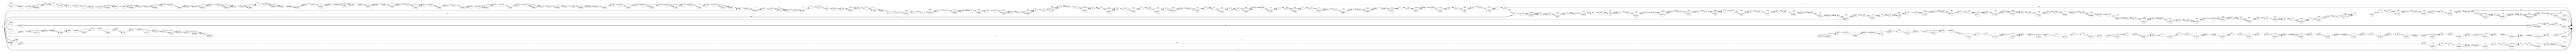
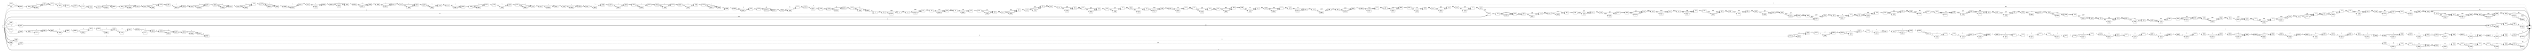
  digraph {
    fontname="Fira Sans"
    rankdir=LR
    node [fontname="Fira Sans" shape=rectangle]
    edge [fontname="Fira Sans" style=dotted]
    2
    83
    107
    47276
    290
    311
    47296
    455
    482
    47322
    553
    574
    47342
    601
    640
    47380
    670
    691
    47400
    724
    745
    47420
    899
    1
    969
    990
    47440
    1038
    1059
    47460
    1062
    1083
    47480
    1098
    1119
    47500
    1140
    47520
    1203
    1224
    47540
    1341
    1362
    47560
    1503
    1548
    47604
    1596
    1617
    47624
    1647
    1668
    47644
    1674
    1698
    47667
    1757
    1789
    47698
    2061
    2082
    47718
    2088
    2122
    47751
    2187
    2238
    47801
    2259
    2304
    47845
    2307
    2328
    47865
    2529
    2562
    47897
    2609
    2681
    2805
    2826
    42610
    2969
    2990
    42630
    3066
    3087
    42650
    3132
    3153
    42670
    3192
    3213
    42690
    3236
    3257
    42710
    3267
    3315
    42757
    3321
    3342
    42777
    3384
    3405
    42797
    3414
    3474
    42856
    3495
    3518
    42878
    3549
    3576
    42904
    3699
    3734
    42919
    3847
    3868
    42958
    4072
    4093
    42978
    4101
    4159
    43035
    4188
    4218
    43064
    4221
    4293
    43135
    4326
    43167
    4362
    43202
    4371
    4392
    43222
    4527
    4559
    43253
    4566
    4596
    43282
    4654
    4675
    43303
    4718
    4773
    43357
    4836
    4857
    43377
    4872
    4893
    43397
    4923
    4944
    43417
    4947
    4968
    43437
    4998
    5019
    43457
    5034
    5055
    43477
    5076
    43497
    5100
    5160
    43556
+   5199
    5220
    43576
    5361
    5382
    43596
    5388
    5409
    43616
    5451
    5483
    43647
    5560
    5780
    5801
    43667
    5822
    43687
    5867
    5896
    43715
    5982
    46393
    48930
    7640
    7641
    8839
    8860
    17964
    11963
    19622
    21332
    21333
    21453
    21474
    46413
    21501
    21522
    46433
    21549
    21570
    46453
    21597
    21618
    46473
    21657
    21678
    46493
    21837
    21858
    46513
    21943
    21964
    46533
    21986
    22007
    46553
    22029
    22050
    46573
    22092
    22113
    46593
    22179
    22203
    46616
    22209
    22233
    46639
    22275
    22296
    46659
    22322
    22355
    46691
    22437
    22458
    46711
    22659
    22680
    46731
    22722
    22743
    46751
    22839
    22860
    46771
    23132
    23153
    46791
    23343
    23364
    46811
    23368
    23389
    46831
    23432
    23521
    46919
    23677
    23698
    46939
    23789
    23824
    46973
    23935
    23968
    47005
    23977
    23998
    47025
    24013
    24034
    47045
    24073
    24110
    47081
    24178
    24199
    47101
    24208
    24229
    47121
    24284
    24294
    24315
    47141
    24403
    24424
    47161
    24493
    24514
    47181
    24547
    24568
    47201
    24574
    24598
    47224
    24634
    24664
    47253
    24728
    24752
    24809
    37471
    24824
    24845
    37491
    24968
    24989
    37511
    25208
    25229
    37531
    25355
    25376
    42590
    25642
    26307
    26328
    37551
    26340
    26361
    37571
    26382
    37591
    26481
    26502
    37611
    26505
    26526
    37631
    26610
    26631
    37651
    26640
    26661
    37671
    26728
    26749
    37691
    26815
    26836
    37711
    28703
    28724
    37731
    28784
    28838
    37784
    28907
    28931
    37807
    28961
    29002
    37847
    29009
    29030
    37867
    29088
    29109
    37887
    29178
    29199
    37907
    29213
    29234
    37927
    29255
    29276
    37947
    29375
    29396
    37967
    29429
    29459
    37996
    29492
    29519
    38022
    29821
    29842
    38042
    29891
    29912
    38062
    29960
    30686
    36667
    36668
    36684
    36705
    42400
    36762
    36786
    42423
    36822
    36843
    42443
    36846
    36867
    42463
    36915
    42510
    36948
    36969
    42530
    36978
    36999
    42550
    37089
    37110
    42570
    42380
    54517
    54587
    54608
    54947
    54643
    54664
    54967
    54729
    54753
    54985
    54810
    54831
    55005
    54843
    54878
    55039
    54911
    60614
    54927
    0
    2 -> 83 [label=2869]
    83 -> 107 [label=2560 style=solid]
    83 -> 47276 [label=309 style=solid]
    107 -> 290 [label=2869 style=solid]
    47276 -> 107 [label=309]
    290 -> 311 [label=2560]
    290 -> 47296 [label=309 style=solid]
    311 -> 455 [label=2869]
    47296 -> 311 [label=309 style=bold]
    455 -> 482 [label=2560 style=solid]
    455 -> 47322 [label=309 style=solid]
    482 -> 553 [label=2869 style=bold]
    47322 -> 482 [label=309 style=bold]
    553 -> 574 [label=2560 style=solid]
    553 -> 47342 [label=309]
    574 -> 601 [label=2869]
    47342 -> 574 [label=309]
    601 -> 640 [label=2560 style=bold]
    601 -> 47380 [label=309]
    640 -> 670 [label=2869 style=solid]
    47380 -> 640 [label=309 style=bold]
    670 -> 691 [label=2560 style=bold]
    670 -> 47400 [label=309 style=bold]
    691 -> 724 [label=2869]
    47400 -> 691 [label=309 style=bold]
    724 -> 745 [label=2560 style=bold]
    724 -> 47420 [label=309]
    745 -> 899 [label=2869 style=bold]
    47420 -> 745 [label=309 style=bold]
    899 -> 1 [label=1]
    899 -> 969 [label=2868]
    969 -> 990 [label=2559 style=bold]
    969 -> 47440 [label=309]
    990 -> 1038 [label=2868 style=bold]
    47440 -> 990 [label=309 style=solid]
    1038 -> 1059 [label=2559 style=bold]
    1038 -> 47460 [label=309]
    1059 -> 1062 [label=2868]
    47460 -> 1059 [label=309 style=bold]
    1062 -> 1083 [label=2559 style=solid]
    1062 -> 47480 [label=309 style=solid]
    1083 -> 1098 [label=2868 style=solid]
    47480 -> 1083 [label=309]
    1098 -> 1119 [label=2559 style=solid]
    1098 -> 47500 [label=309 style=solid]
    1119 -> 1140 [label=2559 style=solid]
    1119 -> 47520 [label=309 style=bold]
    47500 -> 1119 [label=309]
    1140 -> 1203 [label=2868 style=bold]
    47520 -> 1140 [label=309 style=solid]
    1203 -> 1224 [label=2559 style=solid]
    1203 -> 47540 [label=309 style=solid]
    1224 -> 1341 [label=2868 style=bold]
    47540 -> 1224 [label=309]
    1341 -> 1362 [label=2559 style=solid]
    1341 -> 47560 [label=309 style=bold]
    1362 -> 1503 [label=2868 style=bold]
    47560 -> 1362 [label=309]
    1503 -> 1548 [label=2559 style=bold]
    1503 -> 47604 [label=309]
    1548 -> 1596 [label=2868 style=bold]
    47604 -> 1548 [label=309 style=bold]
    1596 -> 1617 [label=2559]
    1596 -> 47624 [label=309 style=bold]
    1617 -> 1647 [label=2868]
    47624 -> 1617 [label=309 style=bold]
    1647 -> 1668 [label=2559 style=bold]
    1647 -> 47644 [label=309 style=solid]
    1668 -> 1674 [label=2868 style=solid]
    47644 -> 1668 [label=309 style=solid]
    1674 -> 1698 [label=2559 style=solid]
    1674 -> 47667 [label=309]
    1698 -> 1757 [label=2868 style=solid]
    47667 -> 1698 [label=309 style=bold]
    1757 -> 1789 [label=2559]
    1757 -> 47698 [label=309 style=solid]
    1789 -> 2061 [label=2868 style=bold]
    47698 -> 1789 [label=309]
    2061 -> 2082 [label=2559 style=solid]
    2061 -> 47718 [label=309 style=solid]
    2082 -> 2088 [label=2868]
    47718 -> 2082 [label=309 style=bold]
    2088 -> 2122 [label=2559 style=bold]
    2088 -> 47751 [label=309]
    2122 -> 2187 [label=2868]
    47751 -> 2122 [label=309]
    2187 -> 2238 [label=2559 style=bold]
    2187 -> 47801 [label=309]
    2238 -> 2259 [label=2868 style=solid]
    47801 -> 2238 [label=309 style=solid]
    2259 -> 2304 [label=2559 style=solid]
    2259 -> 47845 [label=309 style=solid]
    2304 -> 2307 [label=2868]
    47845 -> 2304 [label=309]
    2307 -> 2328 [label=2559 style=solid]
    2307 -> 47865 [label=309 style=solid]
    2328 -> 2529 [label=2868]
    47865 -> 2328 [label=309 style=solid]
    2529 -> 2562 [label=2559 style=solid]
    2529 -> 47897 [label=309]
    2562 -> 2609 [label=2868]
    47897 -> 2562 [label=309 style=bold]
    2609 -> 1 [label=309 style=solid]
    2609 -> 2681 [label=2559 style=solid]
    2681 -> 2805 [label=39132]
    2805 -> 2826 [label=2559 style=bold]
    2805 -> 42610 [label=36573 style=solid]
    2826 -> 2969 [label=39132 style=bold]
    42610 -> 2826 [label=36573 style=bold]
    2969 -> 2990 [label=2559 style=solid]
    2969 -> 42630 [label=36573]
    2990 -> 3066 [label=39132 style=bold]
    42630 -> 2990 [label=36573]
    3066 -> 3087 [label=2559 style=solid]
    3066 -> 42650 [label=36573 style=solid]
    3087 -> 3132 [label=39132 style=solid]
    42650 -> 3087 [label=36573]
    3132 -> 3153 [label=2559]
    3132 -> 42670 [label=36573 style=solid]
    3153 -> 3192 [label=39132]
    42670 -> 3153 [label=36573 style=bold]
    3192 -> 3213 [label=2559 style=solid]
    3192 -> 42690 [label=36573]
    3213 -> 3236 [label=39132 style=bold]
    42690 -> 3213 [label=36573]
    3236 -> 3257 [label=2559 style=bold]
    3236 -> 42710 [label=36573]
    3257 -> 3267 [label=39132 style=bold]
    42710 -> 3257 [label=36573 style=bold]
    3267 -> 3315 [label=2559 style=solid]
    3267 -> 42757 [label=36573]
    3315 -> 3321 [label=39132 style=solid]
    42757 -> 3315 [label=36573]
    3321 -> 3342 [label=2559 style=bold]
    3321 -> 42777 [label=36573]
    3342 -> 3384 [label=39132]
    42777 -> 3342 [label=36573 style=solid]
    3384 -> 3405 [label=2559]
    3384 -> 42797 [label=36573 style=solid]
    3405 -> 3414 [label=39132 style=solid]
    42797 -> 3405 [label=36573 style=bold]
    3414 -> 3474 [label=2559]
    3414 -> 42856 [label=36573]
    3474 -> 3495 [label=39132 style=solid]
    42856 -> 3474 [label=36573]
    3495 -> 3518 [label=2559 style=solid]
    3495 -> 42878 [label=36573]
    3518 -> 3549 [label=39132 style=bold]
    42878 -> 3518 [label=36573]
    3549 -> 3576 [label=2559]
    3549 -> 42904 [label=36573 style=solid]
    3576 -> 3699 [label=39132 style=bold]
    42904 -> 3576 [label=36573 style=bold]
    3699 -> 3734 [label=2559]
    3699 -> 42919 [label=36573 style=bold]
    3734 -> 3847 [label=39136 style=solid]
    42919 -> 3734 [label=36577]
    3847 -> 3868 [label=81 style=solid]
    3847 -> 42958 [label=36573]
    3868 -> 4072 [label=39136 style=bold]
    42958 -> 3868 [label=36573 style=solid]
    4072 -> 4093 [label=2559 style=solid]
    4072 -> 42978 [label=36577 style=bold]
    4093 -> 4101 [label=39136]
    42978 -> 4093 [label=36577 style=solid]
    4101 -> 4159 [label=2559 style=bold]
    4101 -> 43035 [label=36577 style=solid]
    4159 -> 4188 [label=39136 style=bold]
    43035 -> 4159 [label=36577]
    4188 -> 4218 [label=2559]
    4188 -> 43064 [label=36577 style=bold]
    4218 -> 4221 [label=39136 style=solid]
    43064 -> 4218 [label=36577]
    4221 -> 4293 [label=2559 style=bold]
    4221 -> 43135 [label=36577 style=solid]
    4293 -> 4326 [label=2559]
    4293 -> 43167 [label=36577]
    43135 -> 4293 [label=36577]
    4326 -> 4362 [label=2559 style=bold]
    4326 -> 43202 [label=36577 style=solid]
    43167 -> 4326 [label=36577 style=bold]
    4362 -> 4371 [label=39136 style=solid]
    43202 -> 4362 [label=36577 style=solid]
    4371 -> 4392 [label=2559]
    4371 -> 43222 [label=36577]
    4392 -> 4527 [label=39136 style=solid]
    43222 -> 4392 [label=36577 style=solid]
    4527 -> 4559 [label=2559 style=solid]
    4527 -> 43253 [label=36577]
    4559 -> 4566 [label=39136 style=solid]
    43253 -> 4559 [label=36577]
    4566 -> 4596 [label=2559 style=solid]
    4566 -> 43282 [label=36577 style=bold]
    4596 -> 4654 [label=39136 style=bold]
    43282 -> 4596 [label=36577]
    4654 -> 4675 [label=2559]
    4654 -> 43303 [label=36577]
    4675 -> 4718 [label=39136 style=bold]
    43303 -> 4675 [label=36577 style=solid]
    4718 -> 4773 [label=2559 style=bold]
    4718 -> 43357 [label=36577]
    4773 -> 4836 [label=39136 style=bold]
    43357 -> 4773 [label=36577 style=solid]
    4836 -> 4857 [label=2559 style=solid]
    4836 -> 43377 [label=36577 style=solid]
    4857 -> 4872 [label=39136 style=solid]
    43377 -> 4857 [label=36577 style=solid]
    4872 -> 4893 [label=2559]
    4872 -> 43397 [label=36577 style=bold]
    4893 -> 4923 [label=39136 style=solid]
    43397 -> 4893 [label=36577 style=solid]
    4923 -> 4944 [label=2559 style=bold]
    4923 -> 43417 [label=36577 style=solid]
    4944 -> 4947 [label=39136 style=bold]
    43417 -> 4944 [label=36577 style=solid]
    4947 -> 4968 [label=2559]
    4947 -> 43437 [label=36577 style=bold]
    4968 -> 4998 [label=39136 style=solid]
    43437 -> 4968 [label=36577 style=solid]
    4998 -> 5019 [label=2559]
    4998 -> 43457 [label=36577]
    5019 -> 5034 [label=39136 style=solid]
    43457 -> 5019 [label=36577 style=bold]
    5034 -> 5055 [label=2559]
    5034 -> 43477 [label=36577 style=bold]
    5055 -> 5076 [label=2559 style=solid]
    5055 -> 43497 [label=36577]
    43477 -> 5055 [label=36577 style=bold]
    5076 -> 5100 [label=39136 style=solid]
    43497 -> 5076 [label=36577]
    5100 -> 5160 [label=2559 style=bold]
    5100 -> 43556 [label=36577]
+   5160 -> 5199 [label=39136 style=bold]
    43556 -> 5160 [label=36577 style=bold]
+   5199 -> 5220 [label=2559 style=solid]
+   5199 -> 43576 [label=36577 style=solid]
    5220 -> 5361 [label=39136 style=solid]
    43576 -> 5220 [label=36577 style=solid]
    5361 -> 5382 [label=2559 style=solid]
    5361 -> 43596 [label=36577 style=solid]
    5382 -> 5388 [label=39136 style=solid]
    43596 -> 5382 [label=36577 style=solid]
    5388 -> 5409 [label=2559 style=solid]
    5388 -> 43616 [label=36577 style=solid]
    5409 -> 5451 [label=39136 style=bold]
    43616 -> 5409 [label=36577 style=solid]
    5451 -> 5483 [label=2559]
    5451 -> 43647 [label=36577 style=solid]
    5483 -> 5560 [label=39136 style=bold]
    43647 -> 5483 [label=36577]
    5560 -> 1 [label=40 style=bold]
    5560 -> 5780 [label=39096]
    5780 -> 5801 [label=2519 style=bold]
    5780 -> 43667 [label=36577 style=solid]
    5801 -> 5822 [label=2519]
    5801 -> 43687 [label=36577 style=bold]
    43667 -> 5801 [label=36577 style=solid]
    5822 -> 5867 [label=39096 style=bold]
    43687 -> 5822 [label=36577 style=solid]
    5867 -> 5896 [label=2519 style=bold]
    5867 -> 43715 [label=36577 style=bold]
    5896 -> 5982 [label=39096]
    43715 -> 5896 [label=36577 style=bold]
    5982 -> 1 [label=2519 style=bold]
    5982 -> 46393 [label=36577]
    46393 -> 1 [label=36573]
    46393 -> 48930 [label=4 style=bold]
    48930 -> 1 [label=4 style=solid]
    7640 -> 7641 [label=1]
    7641 -> 8839 [label=50 style=bold]
    8839 -> 8860 [label=1 style=bold]
    8839 -> 17964 [label=49 style=bold]
    8860 -> 11963 [label=50 style=bold]
    17964 -> 8860 [label=49]
    11963 -> 1 [label=1]
    11963 -> 19622 [label=49 style=solid]
    19622 -> 1 [label=49]
    21332 -> 21333 [label=1 style=bold]
    21333 -> 21453 [label=310]
    21453 -> 21474 [label=1 style=bold]
    21453 -> 46413 [label=309 style=bold]
    21474 -> 21501 [label=310 style=bold]
    46413 -> 21474 [label=309 style=solid]
    21501 -> 21522 [label=1 style=solid]
    21501 -> 46433 [label=309]
    21522 -> 21549 [label=310 style=solid]
    46433 -> 21522 [label=309 style=solid]
    21549 -> 21570 [label=1]
    21549 -> 46453 [label=309]
    21570 -> 21597 [label=310]
    46453 -> 21570 [label=309 style=solid]
    21597 -> 21618 [label=1 style=bold]
    21597 -> 46473 [label=309 style=solid]
    21618 -> 21657 [label=310]
    46473 -> 21618 [label=309]
    21657 -> 21678 [label=1 style=bold]
    21657 -> 46493 [label=309 style=solid]
    21678 -> 21837 [label=310 style=bold]
    46493 -> 21678 [label=309 style=solid]
    21837 -> 21858 [label=1 style=bold]
    21837 -> 46513 [label=309 style=bold]
    21858 -> 21943 [label=310 style=bold]
    46513 -> 21858 [label=309]
    21943 -> 21964 [label=1]
    21943 -> 46533 [label=309]
    21964 -> 21986 [label=310 style=bold]
    46533 -> 21964 [label=309 style=bold]
    21986 -> 22007 [label=1 style=bold]
    21986 -> 46553 [label=309 style=solid]
    22007 -> 22029 [label=310]
    46553 -> 22007 [label=309 style=bold]
    22029 -> 22050 [label=1 style=bold]
    22029 -> 46573 [label=309 style=bold]
    22050 -> 22092 [label=310]
    46573 -> 22050 [label=309 style=bold]
    22092 -> 22113 [label=1 style=bold]
    22092 -> 46593 [label=309 style=bold]
    22113 -> 22179 [label=310]
    46593 -> 22113 [label=309 style=solid]
    22179 -> 22203 [label=1 style=bold]
    22179 -> 46616 [label=309 style=bold]
    22203 -> 22209 [label=310]
    46616 -> 22203 [label=309]
    22209 -> 22233 [label=1]
    22209 -> 46639 [label=309 style=bold]
    22233 -> 22275 [label=310]
    46639 -> 22233 [label=309 style=bold]
    22275 -> 22296 [label=1 style=solid]
    22275 -> 46659 [label=309]
    22296 -> 22322 [label=310 style=solid]
    46659 -> 22296 [label=309]
    22322 -> 22355 [label=1 style=bold]
    22322 -> 46691 [label=309]
    22355 -> 22437 [label=310]
    46691 -> 22355 [label=309]
    22437 -> 22458 [label=1 style=solid]
    22437 -> 46711 [label=309]
    22458 -> 22659 [label=310 style=solid]
    46711 -> 22458 [label=309 style=solid]
    22659 -> 22680 [label=1 style=solid]
    22659 -> 46731 [label=309]
    22680 -> 22722 [label=310 style=solid]
    46731 -> 22680 [label=309 style=bold]
    22722 -> 22743 [label=1 style=bold]
    22722 -> 46751 [label=309 style=solid]
    22743 -> 22839 [label=310 style=solid]
    46751 -> 22743 [label=309 style=bold]
    22839 -> 22860 [label=1]
    22839 -> 46771 [label=309 style=bold]
    22860 -> 23132 [label=310 style=solid]
    46771 -> 22860 [label=309 style=solid]
    23132 -> 23153 [label=1]
    23132 -> 46791 [label=309]
    23153 -> 23343 [label=310 style=solid]
    46791 -> 23153 [label=309 style=bold]
    23343 -> 23364 [label=1 style=bold]
    23343 -> 46811 [label=309 style=bold]
    23364 -> 23368 [label=310]
    46811 -> 23364 [label=309 style=solid]
    23368 -> 23389 [label=1]
    23368 -> 46831 [label=309]
    23389 -> 23432 [label=310 style=solid]
    46831 -> 23389 [label=309 style=solid]
    23432 -> 23521 [label=1 style=bold]
    23432 -> 46919 [label=309 style=bold]
    23521 -> 23677 [label=310 style=solid]
    46919 -> 23521 [label=309 style=solid]
    23677 -> 23698 [label=1 style=solid]
    23677 -> 46939 [label=309]
    23698 -> 23789 [label=310]
    46939 -> 23698 [label=309]
    23789 -> 23824 [label=1 style=solid]
    23789 -> 46973 [label=309 style=solid]
    23824 -> 23935 [label=310 style=bold]
    46973 -> 23824 [label=309 style=solid]
    23935 -> 23968 [label=1]
    23935 -> 47005 [label=309]
    23968 -> 23977 [label=310 style=solid]
    47005 -> 23968 [label=309]
    23977 -> 23998 [label=1 style=solid]
    23977 -> 47025 [label=309 style=solid]
    23998 -> 24013 [label=310 style=bold]
    47025 -> 23998 [label=309 style=solid]
    24013 -> 24034 [label=1 style=solid]
    24013 -> 47045 [label=309 style=bold]
    24034 -> 24073 [label=310 style=bold]
    47045 -> 24034 [label=309]
    24073 -> 24110 [label=1 style=bold]
    24073 -> 47081 [label=309 style=bold]
    24110 -> 24178 [label=310 style=bold]
    47081 -> 24110 [label=309 style=solid]
    24178 -> 24199 [label=1 style=solid]
    24178 -> 47101 [label=309]
    24199 -> 24208 [label=310 style=solid]
    47101 -> 24199 [label=309 style=solid]
    24208 -> 24229 [label=1 style=bold]
    24208 -> 47121 [label=309 style=bold]
    24229 -> 24284 [label=310]
    47121 -> 24229 [label=309]
    24284 -> 24294 [label=350]
    24294 -> 24315 [label=41]
    24294 -> 47141 [label=309 style=bold]
    24315 -> 24403 [label=350 style=solid]
    47141 -> 24315 [label=309 style=bold]
    24403 -> 24424 [label=41 style=bold]
    24403 -> 47161 [label=309]
    24424 -> 24493 [label=350]
    47161 -> 24424 [label=309 style=bold]
    24493 -> 24514 [label=41]
    24493 -> 47181 [label=309 style=bold]
    24514 -> 24547 [label=350 style=solid]
    47181 -> 24514 [label=309 style=solid]
    24547 -> 24568 [label=41]
    24547 -> 47201 [label=309]
    24568 -> 24574 [label=350 style=bold]
    47201 -> 24568 [label=309]
    24574 -> 24598 [label=41 style=bold]
    24574 -> 47224 [label=309 style=solid]
    24598 -> 24634 [label=350 style=solid]
    47224 -> 24598 [label=309]
    24634 -> 24664 [label=41 style=solid]
    24634 -> 47253 [label=309 style=bold]
    24664 -> 2 [label=350 style=solid]
    47253 -> 24664 [label=309]
    24728 -> 24752 [label=6]
    24752 -> 24809 [label=2 style=bold]
    24752 -> 37471 [label=4 style=bold]
    24809 -> 24824 [label=6 style=solid]
    37471 -> 24809 [label=4]
    24824 -> 24845 [label=2]
    24824 -> 37491 [label=4]
    24845 -> 24968 [label=6 style=bold]
    37491 -> 24845 [label=4 style=bold]
    24968 -> 24989 [label=2 style=solid]
    24968 -> 37511 [label=4 style=bold]
    24989 -> 25208 [label=6 style=solid]
    37511 -> 24989 [label=4]
    25208 -> 25229 [label=3]
    25208 -> 37531 [label=3 style=solid]
    25229 -> 25355 [label=6]
    37531 -> 25229 [label=3 style=solid]
    25355 -> 25376 [label=5 style=bold]
    25355 -> 42590 [label=1 style=solid]
    25376 -> 25642 [label=6]
    42590 -> 25376 [label=1 style=solid]
    25642 -> 1 [label=1]
    25642 -> 26307 [label=5 style=bold]
    26307 -> 26328 [label=2 style=solid]
    26307 -> 37551 [label=3 style=solid]
    26328 -> 26340 [label=5]
    37551 -> 26328 [label=3 style=solid]
    26340 -> 26361 [label=2]
    26340 -> 37571 [label=3 style=solid]
    26361 -> 26382 [label=2 style=bold]
    26361 -> 37591 [label=3]
    37571 -> 26361 [label=3 style=bold]
    26382 -> 26481 [label=5]
    37591 -> 26382 [label=3 style=bold]
    26481 -> 26502 [label=2 style=bold]
    26481 -> 37611 [label=3]
    26502 -> 26505 [label=5 style=solid]
    37611 -> 26502 [label=3]
    26505 -> 26526 [label=2]
    26505 -> 37631 [label=3]
    26526 -> 26610 [label=5 style=solid]
    37631 -> 26526 [label=3]
    26610 -> 26631 [label=2]
    26610 -> 37651 [label=3 style=bold]
    26631 -> 26640 [label=5]
    37651 -> 26631 [label=3]
    26640 -> 26661 [label=2 style=bold]
    26640 -> 37671 [label=3 style=solid]
    26661 -> 26728 [label=5]
    37671 -> 26661 [label=3]
    26728 -> 26749 [label=2]
    26728 -> 37691 [label=3 style=bold]
    26749 -> 26815 [label=5 style=bold]
    37691 -> 26749 [label=3 style=bold]
    26815 -> 26836 [label=2]
    26815 -> 37711 [label=3]
    26836 -> 28703 [label=5 style=solid]
    37711 -> 26836 [label=3 style=bold]
    28703 -> 28724 [label=2]
    28703 -> 37731 [label=3 style=solid]
    28724 -> 28784 [label=5 style=solid]
    37731 -> 28724 [label=3 style=bold]
    28784 -> 28838 [label=2]
    28784 -> 37784 [label=3 style=solid]
    28838 -> 28907 [label=5]
    37784 -> 28838 [label=3 style=bold]
    28907 -> 28931 [label=2 style=solid]
    28907 -> 37807 [label=3]
    28931 -> 28961 [label=5]
    37807 -> 28931 [label=3 style=solid]
    28961 -> 29002 [label=2 style=bold]
    28961 -> 37847 [label=3]
    29002 -> 29009 [label=5 style=bold]
    37847 -> 29002 [label=3 style=bold]
    29009 -> 29030 [label=2 style=bold]
    29009 -> 37867 [label=3 style=bold]
    29030 -> 29088 [label=5]
    37867 -> 29030 [label=3]
    29088 -> 29109 [label=2]
    29088 -> 37887 [label=3 style=bold]
    29109 -> 29178 [label=5 style=bold]
    37887 -> 29109 [label=3 style=solid]
    29178 -> 29199 [label=2 style=solid]
    29178 -> 37907 [label=3 style=solid]
    29199 -> 29213 [label=5 style=solid]
    37907 -> 29199 [label=3]
    29213 -> 29234 [label=2]
    29213 -> 37927 [label=3 style=solid]
    29234 -> 29255 [label=5 style=solid]
    37927 -> 29234 [label=3 style=bold]
    29255 -> 29276 [label=2 style=solid]
    29255 -> 37947 [label=3 style=solid]
    29276 -> 29375 [label=5 style=solid]
    37947 -> 29276 [label=3]
    29375 -> 29396 [label=2 style=bold]
    29375 -> 37967 [label=3]
    29396 -> 29429 [label=5]
    37967 -> 29396 [label=3 style=solid]
    29429 -> 29459 [label=2]
    29429 -> 37996 [label=3]
    29459 -> 29492 [label=5 style=solid]
    37996 -> 29459 [label=3 style=solid]
    29492 -> 29519 [label=2 style=bold]
    29492 -> 38022 [label=3]
    29519 -> 29821 [label=5]
    38022 -> 29519 [label=3]
    29821 -> 29842 [label=2]
    29821 -> 38042 [label=3 style=solid]
    29842 -> 29891 [label=5 style=solid]
    38042 -> 29842 [label=3 style=bold]
    29891 -> 29912 [label=2]
    29891 -> 38062 [label=3 style=solid]
    29912 -> 29960 [label=5]
    38062 -> 29912 [label=3 style=bold]
    29960 -> 1 [label=3 style=bold]
    29960 -> 30686 [label=2]
    30686 -> 1 [label=2 style=bold]
    36667 -> 1 [label=2]
    36668 -> 36684 [label=4]
    36684 -> 36705 [label=3 style=bold]
    36684 -> 42400 [label=1 style=solid]
    36705 -> 36762 [label=4 style=bold]
    42400 -> 36705 [label=1 style=solid]
    36762 -> 36786 [label=3]
    36762 -> 42423 [label=1 style=bold]
    36786 -> 36822 [label=4]
    42423 -> 36786 [label=1 style=bold]
    36822 -> 36843 [label=3 style=solid]
    36822 -> 42443 [label=1 style=solid]
    36843 -> 36846 [label=4]
    42443 -> 36843 [label=1 style=solid]
    36846 -> 36867 [label=3 style=solid]
    36846 -> 42463 [label=1 style=solid]
    36867 -> 36915 [label=3]
    36867 -> 42510 [label=1 style=bold]
    42463 -> 36867 [label=1]
    36915 -> 36948 [label=4]
    42510 -> 36915 [label=1 style=solid]
    36948 -> 36969 [label=3 style=bold]
    36948 -> 42530 [label=1]
    36969 -> 36978 [label=4 style=bold]
    42530 -> 36969 [label=1]
    36978 -> 36999 [label=3 style=bold]
    36978 -> 42550 [label=1 style=bold]
    36999 -> 37089 [label=4 style=bold]
    42550 -> 36999 [label=1 style=solid]
    37089 -> 37110 [label=3 style=bold]
    37089 -> 42570 [label=1 style=solid]
    37110 -> 24728 [label=4 style=bold]
    42570 -> 37110 [label=1 style=solid]
    42380 -> 36668 [label=1]
    54517 -> 54587 [label=726]
    54587 -> 54608 [label=725]
    54587 -> 54947 [label=1 style=solid]
    54608 -> 54643 [label=726]
    54947 -> 54608 [label=1 style=solid]
    54643 -> 54664 [label=725 style=solid]
    54643 -> 54967 [label=1 style=solid]
    54664 -> 54729 [label=726 style=bold]
    54967 -> 54664 [label=1 style=bold]
    54729 -> 54753 [label=725]
    54729 -> 54985 [label=1]
    54753 -> 54810 [label=726]
    54985 -> 54753 [label=1]
    54810 -> 54831 [label=725 style=bold]
    54810 -> 55005 [label=1 style=bold]
    54831 -> 54843 [label=726]
    55005 -> 54831 [label=1 style=solid]
    54843 -> 54878 [label=725 style=solid]
    54843 -> 55039 [label=1 style=bold]
    54878 -> 54911 [label=726 style=bold]
    55039 -> 54878 [label=1]
    54911 -> 1 [label=725 style=solid]
    54911 -> 60614 [label=1 style=bold]
    60614 -> 1 [label=1]
    54927 -> 54517 [label=1]
    0 -> 2 [label=2519]
    0 -> 1 [label=81 style=bold]
    0 -> 2681 [label=36573 style=bold]
    0 -> 42919 [label=4 style=solid]
    0 -> 7640 [label=1 style=solid]
    0 -> 7641 [label=49 style=solid]
    0 -> 21332 [label=1]
    0 -> 21333 [label=309 style=solid]
    0 -> 24284 [label=40 style=solid]
    0 -> 24728 [label=2 style=solid]
    0 -> 36667 [label=2 style=bold]
    0 -> 36668 [label=3 style=solid]
    0 -> 42380 [label=1 style=solid]
    0 -> 54517 [label=725]
    0 -> 54927 [label=1 style=bold]
  }
